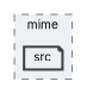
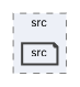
  digraph {
    compound=true
    fontname=Inter
    n1 [color=grey25 fillcolor="#edf0f7" fontname=Inter fontsize=10 height=0.2 label=src shape=note style="filled,bold" width=0.4]
    subgraph cluster_1 {
      bgcolor="#edf0f7"
      fontsize=10
-     label=mime
+     label=src
      pencolor=grey50
      style="filled,dashed"
      n1
    }
  }
